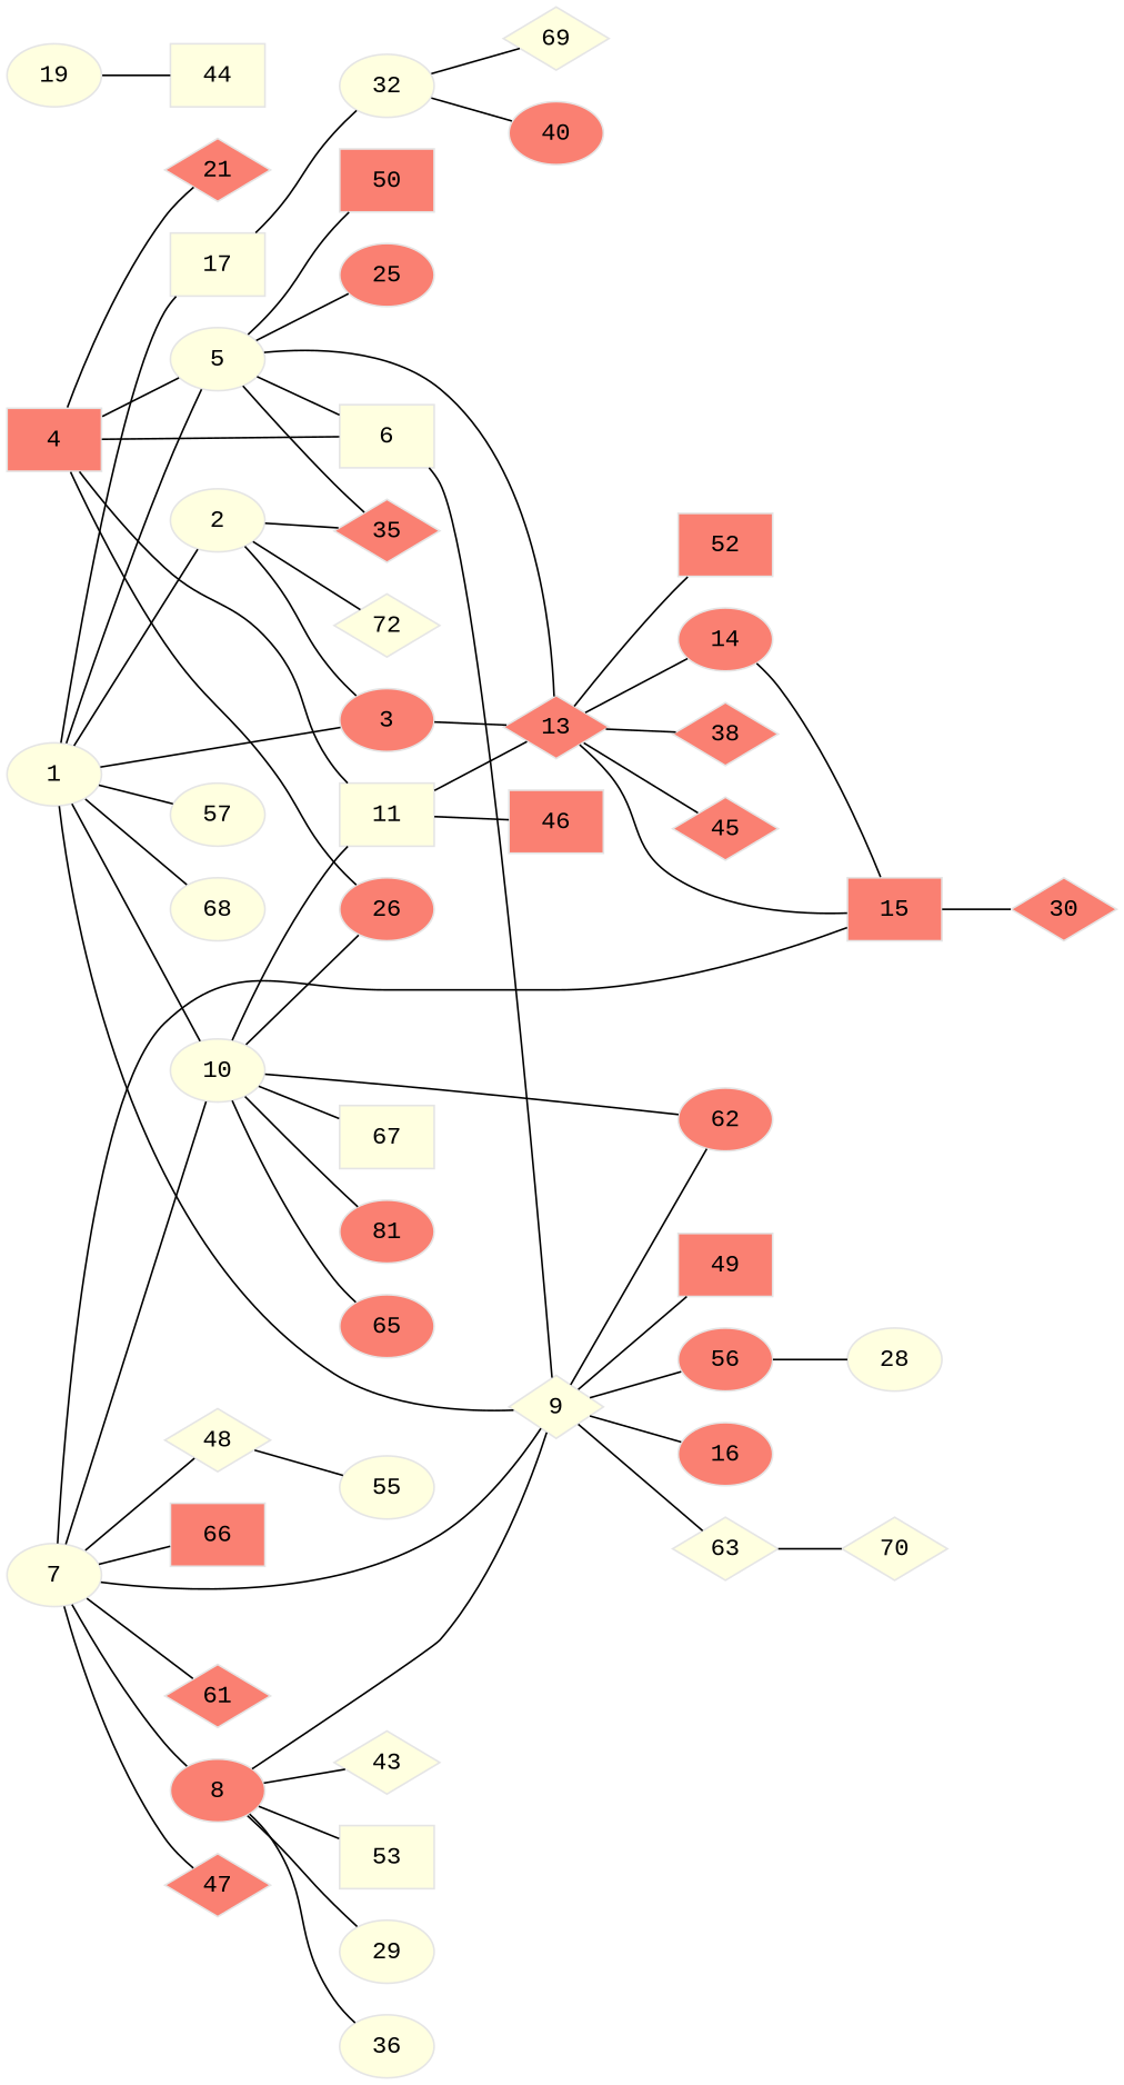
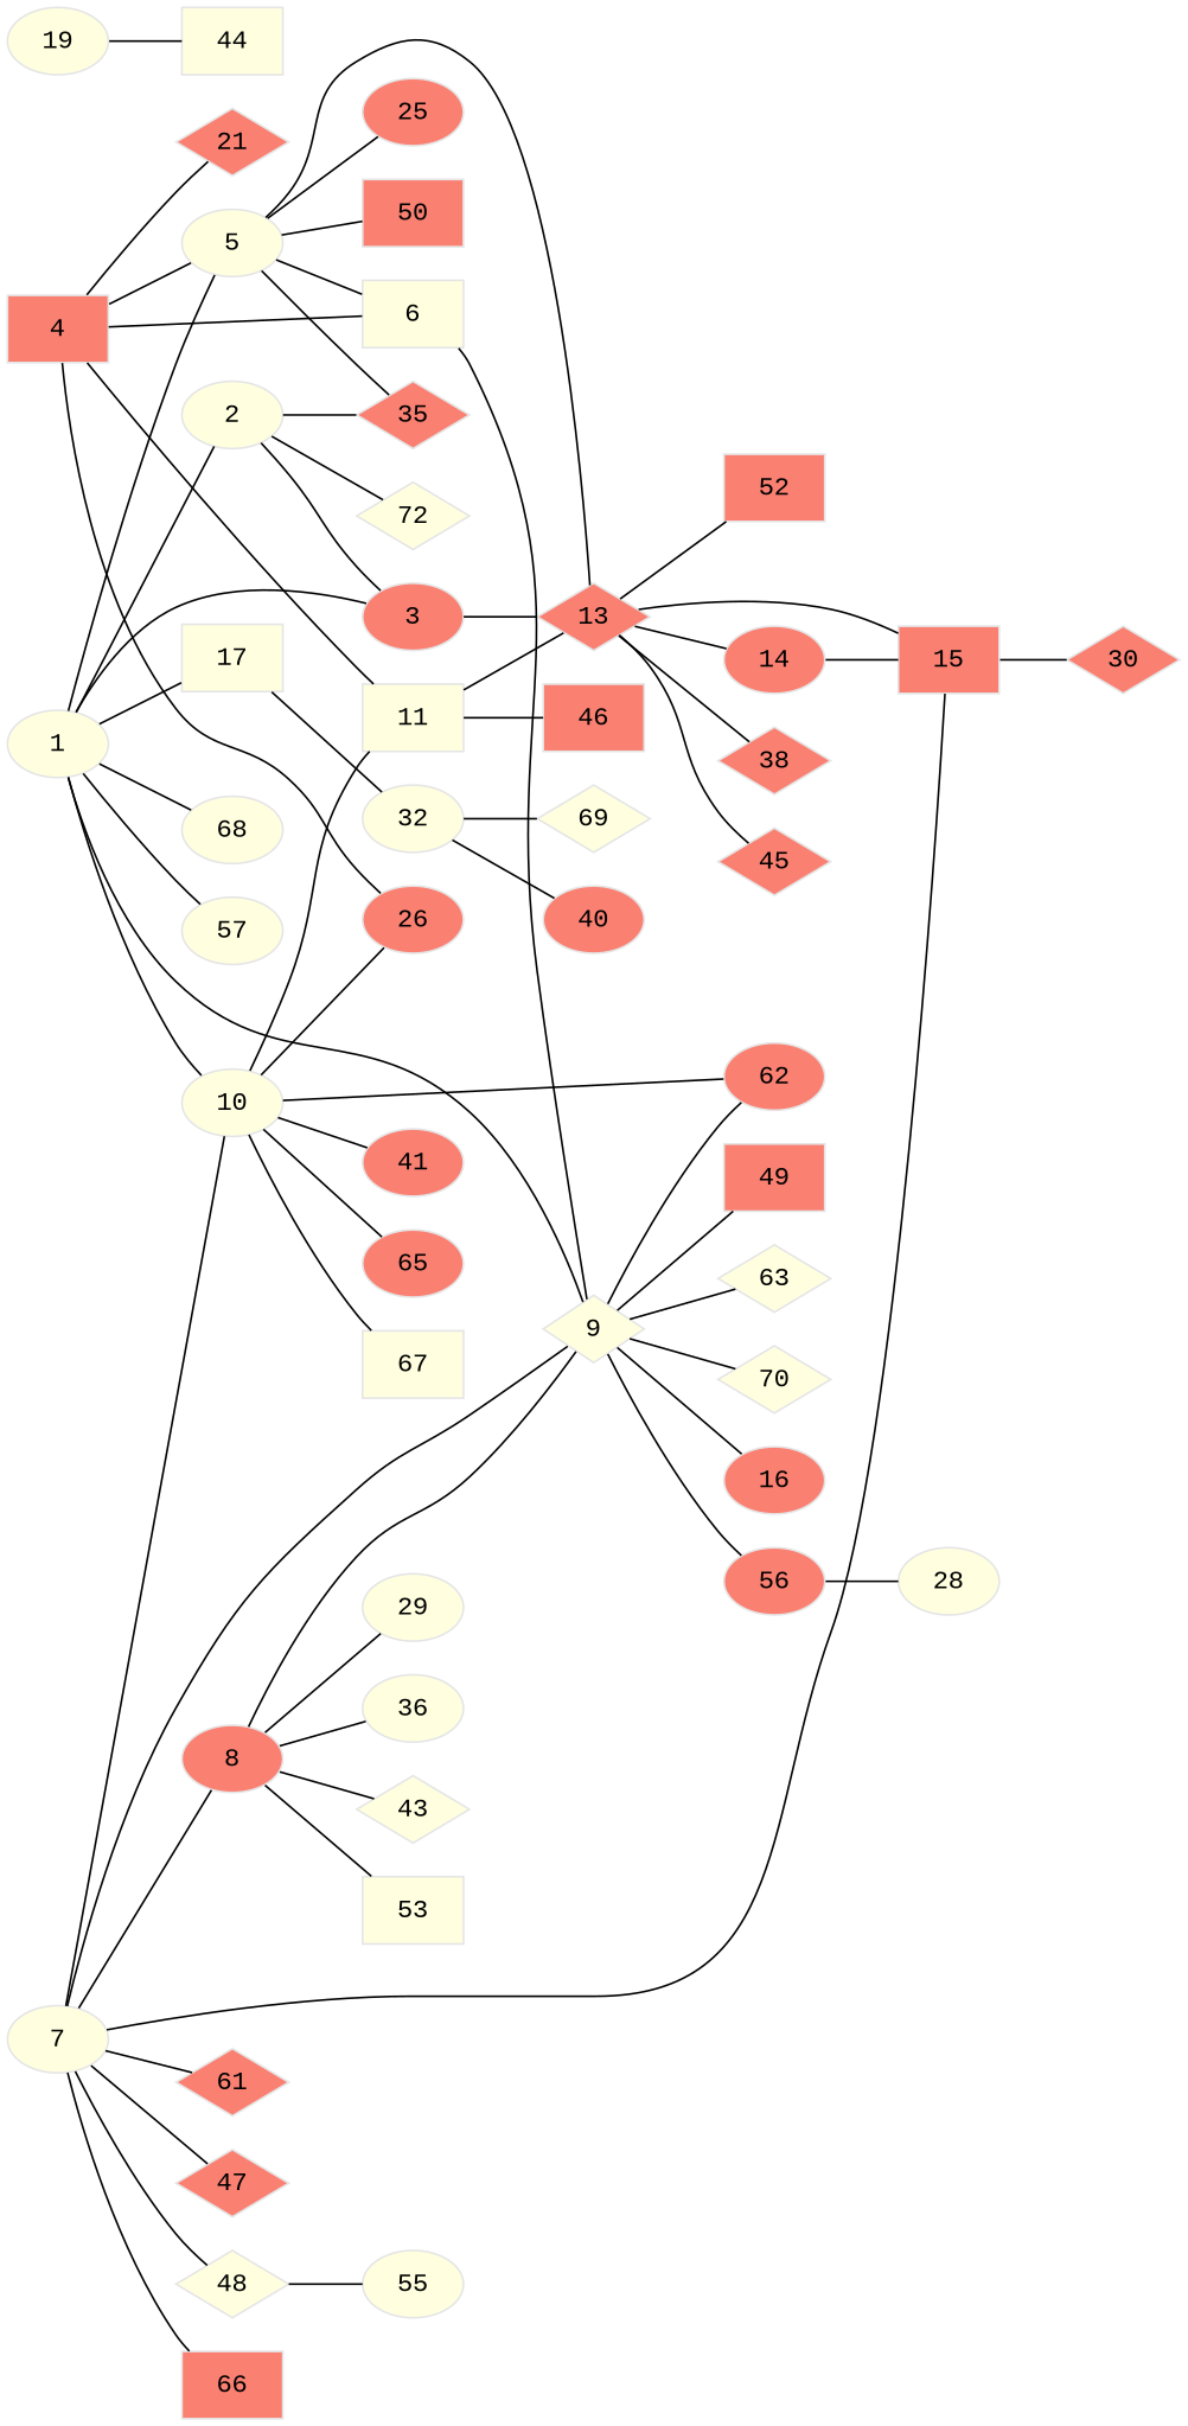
  graph {
    fontname="Liberation Mono"
    rankdir=LR
    node [color=gray90 fillcolor=lightyellow fontname="Liberation Mono" shape=ellipse style=filled]
    edge [fontname="Liberation Mono"]
    1 [super="+33"]
    2 [super="+24"]
    3 [fillcolor=salmon]
    5 [super="+31"]
    9 [shape=diamond super="+58"]
    10 [super="+12"]
    17 [shape=box super="+20"]
    57
    68
    35 [fillcolor=salmon shape=diamond]
    72 [shape=diamond]
    13 [fillcolor=salmon shape=diamond super="+18"]
    6 [shape=box]
    25 [fillcolor=salmon]
    50 [fillcolor=salmon shape=box]
    16 [fillcolor=salmon]
    49 [fillcolor=salmon shape=box]
    56 [fillcolor=salmon]
    62 [fillcolor=salmon]
    63 [shape=diamond]
    70 [shape=diamond]
    11 [shape=box super="+60"]
    26 [fillcolor=salmon]
-   41 [fillcolor=salmon super="+46" label=81]
+   41 [fillcolor=salmon super="+46"]
    65 [fillcolor=salmon]
    67 [shape=box]
    32 [super="+34"]
    15 [fillcolor=salmon shape=box super="+51"]
    14 [fillcolor=salmon super="+22"]
    38 [fillcolor=salmon shape=diamond]
    45 [fillcolor=salmon shape=diamond]
    52 [fillcolor=salmon shape=box]
    4 [fillcolor=salmon shape=box super="+27"]
    21 [fillcolor=salmon shape=diamond super="+39"]
    n35 [fillcolor=salmon label=46 shape=box super="+59"]
    7 [super="+64"]
    8 [fillcolor=salmon super="+23"]
    47 [fillcolor=salmon shape=diamond]
    48 [shape=diamond super="+71"]
    61 [fillcolor=salmon shape=diamond]
    66 [fillcolor=salmon shape=box]
    29
    36
    43 [shape=diamond]
    53 [shape=box]
    30 [fillcolor=salmon shape=diamond]
    55
    28
    19 [super="+54"]
    44 [shape=box]
    40 [fillcolor=salmon]
    69 [shape=diamond]
    1 -- 2
    1 -- 3
    1 -- 5
    1 -- 9
    1 -- 10
    1 -- 17
    1 -- 57
    1 -- 68
    2 -- 3
    2 -- 35
    2 -- 72
    3 -- 13
    5 -- 35
    5 -- 13
    5 -- 6
    5 -- 25
    5 -- 50
    9 -- 16
    9 -- 49
    9 -- 56
    9 -- 62
    9 -- 63
-   63 -- 70
+   9 -- 70
    10 -- 62
    10 -- 11 [weight=2]
    10 -- 26
    10 -- 41
    10 -- 65
    10 -- 67
    17 -- 32
    13 -- 15
    13 -- 14
    13 -- 38
    13 -- 45
    13 -- 52
    6 -- 9
    56 -- 28
    11 -- 13 [weight=2]
    11 -- n35
    32 -- 40
    32 -- 69
    15 -- 30
    14 -- 15
    4 -- 5
    4 -- 6
    4 -- 11
    4 -- 26
    4 -- 21
    7 -- 9
    7 -- 10
    7 -- 15
    7 -- 8
    7 -- 47
    7 -- 48
    7 -- 61
    7 -- 66
    8 -- 9
    8 -- 29
    8 -- 36
    8 -- 43
    8 -- 53
    48 -- 55
    19 -- 44
  }
